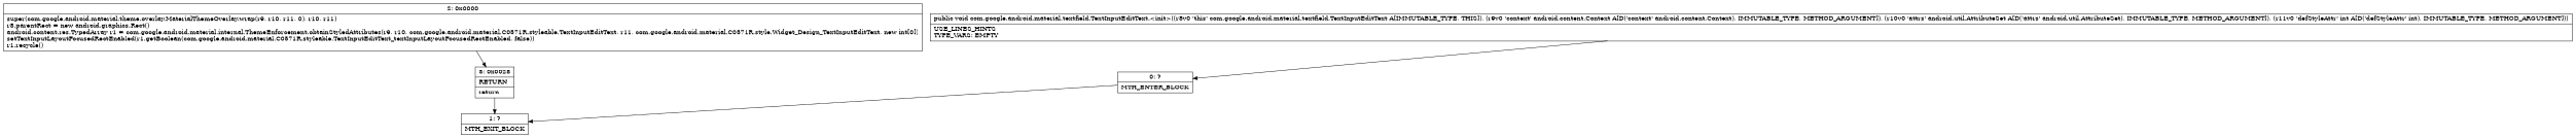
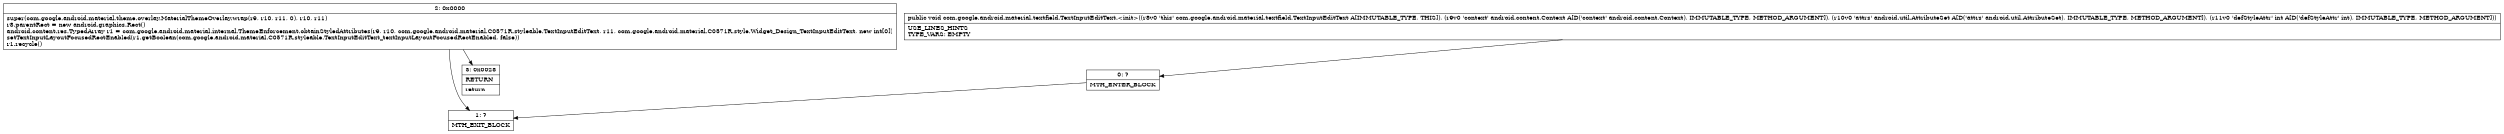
  digraph {
    node [shape=record]
    n1 [label="{0\:\ ?|MTH_ENTER_BLOCK\l}"]
    n2 [label="{1\:\ ?|MTH_EXIT_BLOCK\l}"]
    n3 [label="{2\:\ 0x0000|super(com.google.android.material.theme.overlay.MaterialThemeOverlay.wrap(r9, r10, r11, 0), r10, r11)\lr8.parentRect = new android.graphics.Rect()\landroid.content.res.TypedArray r1 = com.google.android.material.internal.ThemeEnforcement.obtainStyledAttributes(r9, r10, com.google.android.material.C0571R.styleable.TextInputEditText, r11, com.google.android.material.C0571R.style.Widget_Design_TextInputEditText, new int[0])\lsetTextInputLayoutFocusedRectEnabled(r1.getBoolean(com.google.android.material.C0571R.styleable.TextInputEditText_textInputLayoutFocusedRectEnabled, false))\lr1.recycle()\l}"]
    n4 [label="{3\:\ 0x0028|RETURN\l|return\l}"]
    n5 [label="{public void com.google.android.material.textfield.TextInputEditText.\<init\>((r8v0 'this' com.google.android.material.textfield.TextInputEditText A[IMMUTABLE_TYPE, THIS]), (r9v0 'context' android.content.Context A[D('context' android.content.Context), IMMUTABLE_TYPE, METHOD_ARGUMENT]), (r10v0 'attrs' android.util.AttributeSet A[D('attrs' android.util.AttributeSet), IMMUTABLE_TYPE, METHOD_ARGUMENT]), (r11v0 'defStyleAttr' int A[D('defStyleAttr' int), IMMUTABLE_TYPE, METHOD_ARGUMENT]))  | USE_LINES_HINTS\lTYPE_VARS: EMPTY\l}"]
    n1 -> n2
    n3 -> n4
-   n4 -> n2
+   n3 -> n2
    n5 -> n1
  }
